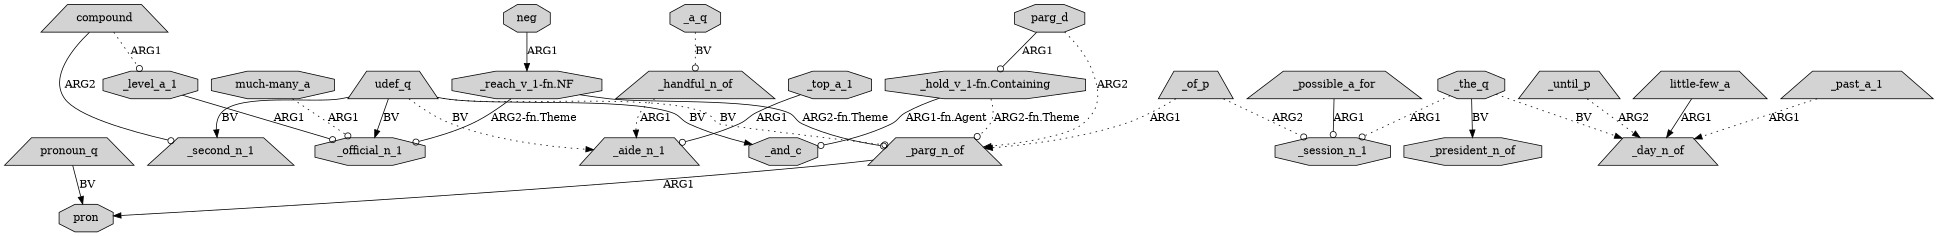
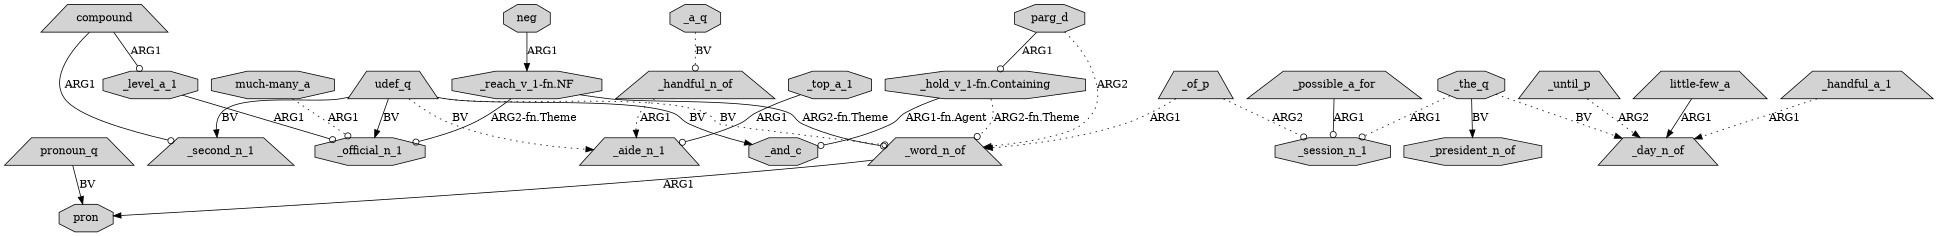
  digraph {
    node [shape=octagon style=filled]
    edge [arrowhead=normal style=solid]
-   _word_n_of [shape=trapezium label=_parg_n_of]
+   _word_n_of [shape=trapezium]
    "_hold_v_1-fn.Containing"
    _and_c
    pron
    parg_d
    _level_a_1
    _official_n_1
    _handful_n_of [shape=trapezium]
    _aide_n_1 [shape=trapezium]
    _the_q
    _session_n_1
    _day_n_of [shape=trapezium]
    _president_n_of
    _until_p [shape=trapezium]
    "_reach_v_1-fn.NF"
    "little-few_a" [shape=trapezium]
    udef_q [shape=trapezium]
    _second_n_1 [shape=trapezium]
    _top_a_1
    neg
    _possible_a_for [shape=trapezium]
    compound [shape=trapezium]
    pronoun_q [shape=trapezium]
    _of_p [shape=trapezium]
    _a_q
    "much-many_a"
-   _past_a_1 [shape=trapezium]
+   _past_a_1 [shape=trapezium label=_handful_a_1]
    _word_n_of -> pron [label=ARG1]
    "_hold_v_1-fn.Containing" -> _word_n_of [arrowhead=odot label="ARG2-fn.Theme" style=dotted]
    "_hold_v_1-fn.Containing" -> _and_c [arrowhead=odot label="ARG1-fn.Agent"]
    parg_d -> _word_n_of [label=ARG2 style=dotted]
    parg_d -> "_hold_v_1-fn.Containing" [arrowhead=odot label=ARG1]
    _level_a_1 -> _official_n_1 [arrowhead=odot label=ARG1]
    _handful_n_of -> _aide_n_1 [label=ARG1 style=dotted]
    _the_q -> _session_n_1 [arrowhead=odot label=ARG1 style=dotted]
    _the_q -> _day_n_of [label=BV style=dotted]
    _the_q -> _president_n_of [label=BV]
    _until_p -> _day_n_of [label=ARG2 style=dotted]
    "_reach_v_1-fn.NF" -> _word_n_of [arrowhead=odot label="ARG2-fn.Theme"]
    "_reach_v_1-fn.NF" -> _official_n_1 [arrowhead=odot label="ARG2-fn.Theme"]
    "little-few_a" -> _day_n_of [label=ARG1]
    udef_q -> _word_n_of [arrowhead=odot label=BV style=dotted]
    udef_q -> _and_c [label=BV]
    udef_q -> _official_n_1 [label=BV]
    udef_q -> _aide_n_1 [label=BV style=dotted]
    udef_q -> _second_n_1 [label=BV]
    _top_a_1 -> _aide_n_1 [arrowhead=odot label=ARG1]
    neg -> "_reach_v_1-fn.NF" [label=ARG1]
    _possible_a_for -> _session_n_1 [arrowhead=odot label=ARG1]
-   compound -> _level_a_1 [arrowhead=odot label=ARG1 style=dotted]
-   compound -> _second_n_1 [arrowhead=odot label=ARG2]
+   compound -> _level_a_1 [arrowhead=odot label=ARG1]
+   compound -> _second_n_1 [arrowhead=odot label=ARG1]
    pronoun_q -> pron [label=BV]
    _of_p -> _word_n_of [label=ARG1 style=dotted]
    _of_p -> _session_n_1 [arrowhead=odot label=ARG2 style=dotted]
    _a_q -> _handful_n_of [arrowhead=odot label=BV style=dotted]
    "much-many_a" -> _official_n_1 [arrowhead=odot label=ARG1 style=dotted]
    _past_a_1 -> _day_n_of [label=ARG1 style=dotted]
  }
